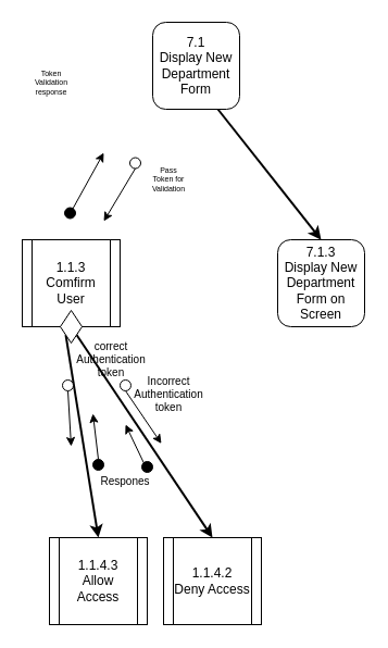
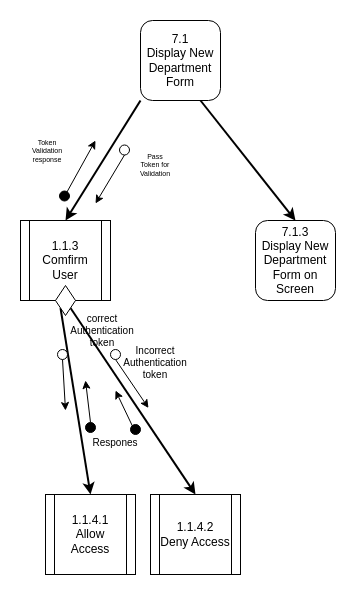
  <mxCell id="0" />
  <mxCell id="1" parent="0" />
  <mxCell id="2" value="7.1&lt;br&gt;Display New Department Form" style="whiteSpace=wrap;html=1;aspect=fixed;rounded=1;" parent="1" vertex="1"><mxGeometry x="140" y="20" width="80" height="80" as="geometry" /></mxCell>
  <mxCell id="3" value="7.1.3&lt;br&gt;Display New Department Form on Screen" style="whiteSpace=wrap;html=1;aspect=fixed;rounded=1;" parent="1" vertex="1"><mxGeometry x="255" y="220" width="80" height="80" as="geometry" /></mxCell>
  <mxCell id="4" value="" style="endArrow=classic;html=1;exitX=0.75;exitY=1;exitDx=0;exitDy=0;strokeWidth=2;entryX=0.5;entryY=0;entryDx=0;entryDy=0;" parent="1" source="2" target="3" edge="1"><mxGeometry width="50" height="50" relative="1" as="geometry"><mxPoint x="280" y="190" as="sourcePoint" /><mxPoint x="305" y="220" as="targetPoint" /></mxGeometry></mxCell>
  <mxCell id="5" value="" style="endArrow=classic;html=1;" parent="1" edge="1"><mxGeometry width="50" height="50" relative="1" as="geometry"><mxPoint x="225" y="520" as="sourcePoint" /><mxPoint x="225" y="520" as="targetPoint" /></mxGeometry></mxCell>
  <mxCell id="6" value="" style="endArrow=classic;html=1;exitX=0;exitY=1;exitDx=0;exitDy=0;entryX=0.5;entryY=0;entryDx=0;entryDy=0;strokeWidth=2;" parent="1" source="11" target="10" edge="1"><mxGeometry width="50" height="50" relative="1" as="geometry"><mxPoint x="95" y="360" as="sourcePoint" /><mxPoint x="25" y="420" as="targetPoint" /></mxGeometry></mxCell>
  <mxCell id="7" value="" style="endArrow=classic;html=1;strokeWidth=2;entryX=0.5;entryY=0;entryDx=0;entryDy=0;exitX=1;exitY=1;exitDx=0;exitDy=0;" parent="1" source="11" target="9" edge="1"><mxGeometry width="50" height="50" relative="1" as="geometry"><mxPoint x="15" y="330" as="sourcePoint" /><mxPoint x="-85" y="420" as="targetPoint" /></mxGeometry></mxCell>
  <mxCell id="8" value="&lt;div&gt;&lt;span style=&quot;white-space: normal&quot;&gt;&lt;/span&gt;&lt;span style=&quot;white-space: normal&quot;&gt;&lt;/span&gt;1.1.3&lt;br&gt;&lt;/div&gt;&lt;div&gt;Comfirm User&lt;/div&gt;" style="shape=process;whiteSpace=wrap;html=1;backgroundOutline=1;" parent="1" vertex="1"><mxGeometry x="20" y="220" width="90" height="80" as="geometry" /></mxCell>
  <mxCell id="9" value="&lt;div&gt;1.1.4.2&lt;br&gt;&lt;/div&gt;&lt;div&gt;Deny Access&lt;/div&gt;" style="shape=process;whiteSpace=wrap;html=1;backgroundOutline=1;" parent="1" vertex="1"><mxGeometry x="150" y="494" width="90" height="80" as="geometry" /></mxCell>
- <mxCell id="10" value="1.1.4.3&lt;div&gt;Allow Access&lt;/div&gt;" style="shape=process;whiteSpace=wrap;html=1;backgroundOutline=1;" parent="1" vertex="1"><mxGeometry x="45" y="494" width="90" height="80" as="geometry" /></mxCell>
+ <mxCell id="10" value="1.1.4.1&lt;div&gt;Allow Access&lt;/div&gt;" style="shape=process;whiteSpace=wrap;html=1;backgroundOutline=1;" parent="1" vertex="1"><mxGeometry x="45" y="494" width="90" height="80" as="geometry" /></mxCell>
  <mxCell id="11" value="" style="rhombus;whiteSpace=wrap;html=1;fillColor=#FFFFFF;" parent="1" vertex="1"><mxGeometry x="55" y="285" width="20" height="30" as="geometry" /></mxCell>
  <mxCell id="12" value="" style="endArrow=classic;html=1;" parent="1" edge="1"><mxGeometry width="50" height="50" relative="1" as="geometry"><mxPoint x="120" y="539" as="sourcePoint" /><mxPoint x="120" y="539" as="targetPoint" /></mxGeometry></mxCell>
+ <mxCell id="13" value="" style="endArrow=classic;html=1;exitX=0;exitY=1;exitDx=0;exitDy=0;entryX=0.5;entryY=0;entryDx=0;entryDy=0;strokeWidth=2;" parent="1" source="2" target="8" edge="1"><mxGeometry width="50" height="50" relative="1" as="geometry"><mxPoint x="5" y="130" as="sourcePoint" /><mxPoint x="0" y="250" as="targetPoint" /></mxGeometry></mxCell>
  <mxCell id="14" value="" style="endArrow=classic;html=1;exitX=0.5;exitY=1;exitDx=0;exitDy=0;" parent="1" source="15" edge="1"><mxGeometry width="50" height="50" relative="1" as="geometry"><mxPoint x="65" y="352" as="sourcePoint" /><mxPoint x="65" y="410" as="targetPoint" /></mxGeometry></mxCell>
  <mxCell id="15" value="" style="ellipse;whiteSpace=wrap;html=1;aspect=fixed;" parent="1" vertex="1"><mxGeometry x="57" y="349" width="10" height="10" as="geometry" /></mxCell>
  <mxCell id="16" value="&lt;div style=&quot;font-size: 10px;&quot;&gt;Incorrect&lt;/div&gt;&lt;div style=&quot;font-size: 10px;&quot;&gt;Authentication token&lt;br style=&quot;font-size: 10px;&quot;&gt; &lt;/div&gt;" style="text;html=1;strokeColor=none;fillColor=none;align=center;verticalAlign=middle;whiteSpace=wrap;rounded=0;fontSize=10;" parent="1" vertex="1"><mxGeometry x="135" y="352" width="40" height="20" as="geometry" /></mxCell>
  <mxCell id="17" value="" style="endArrow=classic;html=1;exitX=0.5;exitY=1;exitDx=0;exitDy=0;" parent="1" source="18" edge="1"><mxGeometry width="50" height="50" relative="1" as="geometry"><mxPoint x="148" y="349.5" as="sourcePoint" /><mxPoint x="148" y="407.5" as="targetPoint" /></mxGeometry></mxCell>
  <mxCell id="18" value="" style="ellipse;whiteSpace=wrap;html=1;aspect=fixed;" parent="1" vertex="1"><mxGeometry x="110" y="349" width="10" height="10" as="geometry" /></mxCell>
  <mxCell id="19" value="&lt;div style=&quot;font-size: 10px;&quot;&gt;correct&lt;/div&gt;&lt;div style=&quot;font-size: 10px;&quot;&gt;Authentication token&lt;br style=&quot;font-size: 10px;&quot;&gt; &lt;/div&gt;" style="text;html=1;strokeColor=none;fillColor=none;align=center;verticalAlign=middle;whiteSpace=wrap;rounded=0;fontSize=10;" parent="1" vertex="1"><mxGeometry x="82" y="320" width="40" height="20" as="geometry" /></mxCell>
  <mxCell id="20" value="" style="endArrow=classic;html=1;exitX=0.5;exitY=0;exitDx=0;exitDy=0;" parent="1" source="21" edge="1"><mxGeometry width="50" height="50" relative="1" as="geometry"><mxPoint x="103.5" y="422" as="sourcePoint" /><mxPoint x="85" y="380" as="targetPoint" /></mxGeometry></mxCell>
  <mxCell id="21" value="" style="ellipse;whiteSpace=wrap;html=1;aspect=fixed;fillColor=#000000;" parent="1" vertex="1"><mxGeometry x="85" y="422" width="10" height="10" as="geometry" /></mxCell>
  <mxCell id="22" value="" style="endArrow=classic;html=1;" parent="1" edge="1"><mxGeometry width="50" height="50" relative="1" as="geometry"><mxPoint x="135" y="432" as="sourcePoint" /><mxPoint x="115" y="390" as="targetPoint" /></mxGeometry></mxCell>
  <mxCell id="23" value="" style="ellipse;whiteSpace=wrap;html=1;aspect=fixed;fillColor=#000000;" parent="1" vertex="1"><mxGeometry x="130" y="424" width="10" height="10" as="geometry" /></mxCell>
  <mxCell id="24" value="Respones" style="text;html=1;strokeColor=none;fillColor=none;align=center;verticalAlign=middle;whiteSpace=wrap;rounded=0;fontSize=10;" parent="1" vertex="1"><mxGeometry x="95" y="432" width="40" height="20" as="geometry" /></mxCell>
  <mxCell id="25" value="" style="endArrow=classic;html=1;exitX=0.5;exitY=1;exitDx=0;exitDy=0;" parent="1" source="26" edge="1"><mxGeometry width="50" height="50" relative="1" as="geometry"><mxPoint x="157" y="145" as="sourcePoint" /><mxPoint x="95" y="203" as="targetPoint" /></mxGeometry></mxCell>
  <mxCell id="26" value="" style="ellipse;whiteSpace=wrap;html=1;aspect=fixed;" parent="1" vertex="1"><mxGeometry x="119" y="144.5" width="10" height="10" as="geometry" /></mxCell>
  <mxCell id="27" value="&lt;div style=&quot;font-size: 7px;&quot;&gt;Pass &lt;br style=&quot;font-size: 7px;&quot;&gt;&lt;/div&gt;&lt;div style=&quot;font-size: 7px;&quot;&gt;Token for &lt;br style=&quot;font-size: 7px;&quot;&gt;&lt;/div&gt;&lt;div style=&quot;font-size: 7px;&quot;&gt;Validation&lt;br style=&quot;font-size: 7px;&quot;&gt;&lt;/div&gt;" style="text;html=1;strokeColor=none;fillColor=none;align=center;verticalAlign=middle;whiteSpace=wrap;rounded=0;fontSize=7;" parent="1" vertex="1"><mxGeometry x="135" y="154.5" width="40" height="20" as="geometry" /></mxCell>
  <mxCell id="28" value="" style="endArrow=classic;html=1;" parent="1" edge="1"><mxGeometry width="50" height="50" relative="1" as="geometry"><mxPoint x="64.25" y="195.5" as="sourcePoint" /><mxPoint x="95" y="140" as="targetPoint" /></mxGeometry></mxCell>
  <mxCell id="29" value="" style="ellipse;whiteSpace=wrap;html=1;aspect=fixed;fillColor=#000000;" parent="1" vertex="1"><mxGeometry x="59" y="190.5" width="10" height="10" as="geometry" /></mxCell>
- <mxCell id="30" value="&lt;div style=&quot;font-size: 7px;&quot;&gt;Token Validation response&lt;/div&gt;&lt;div style=&quot;font-size: 7px;&quot;&gt;&lt;br style=&quot;font-size: 7px;&quot;&gt;&lt;/div&gt;" style="text;html=1;strokeColor=none;fillColor=none;align=center;verticalAlign=middle;whiteSpace=wrap;rounded=0;fontSize=7;" parent="1" vertex="1"><mxGeometry x="27" y="69.5" width="40" height="20" as="geometry" /></mxCell>
+ <mxCell id="30" value="&lt;div style=&quot;font-size: 7px;&quot;&gt;Token Validation response&lt;/div&gt;&lt;div style=&quot;font-size: 7px;&quot;&gt;&lt;br style=&quot;font-size: 7px;&quot;&gt;&lt;/div&gt;" style="text;html=1;strokeColor=none;fillColor=none;align=center;verticalAlign=middle;whiteSpace=wrap;rounded=0;fontSize=7;" parent="1" vertex="1"><mxGeometry x="27" y="144.5" width="40" height="20" as="geometry" /></mxCell>
